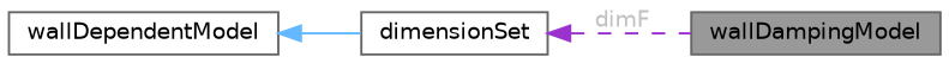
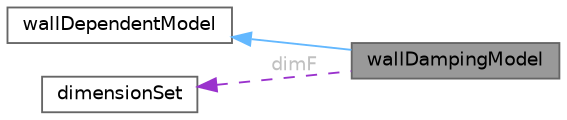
  digraph {
    rankdir=LR
    node [color=gray40 fillcolor=white fontname=Helvetica fontsize=10 shape=box style=filled]
    edge [dir=back fontname=Helvetica fontsize=10 labelfontname=Helvetica labelfontsize=10]
    n1 [fillcolor=grey60 fontcolor=black height=0.2 label=wallDampingModel width=0.4]
    n2 [height=0.2 label=wallDependentModel width=0.4]
    n3 [height=0.2 label=dimensionSet width=0.4]
-   n2 -> n3 [color=steelblue1 style=solid]
+   n2 -> n1 [color=steelblue1 style=solid]
    n3 -> n1 [color=darkorchid3 fontcolor=grey label=" dimF" style=dashed]
  }
